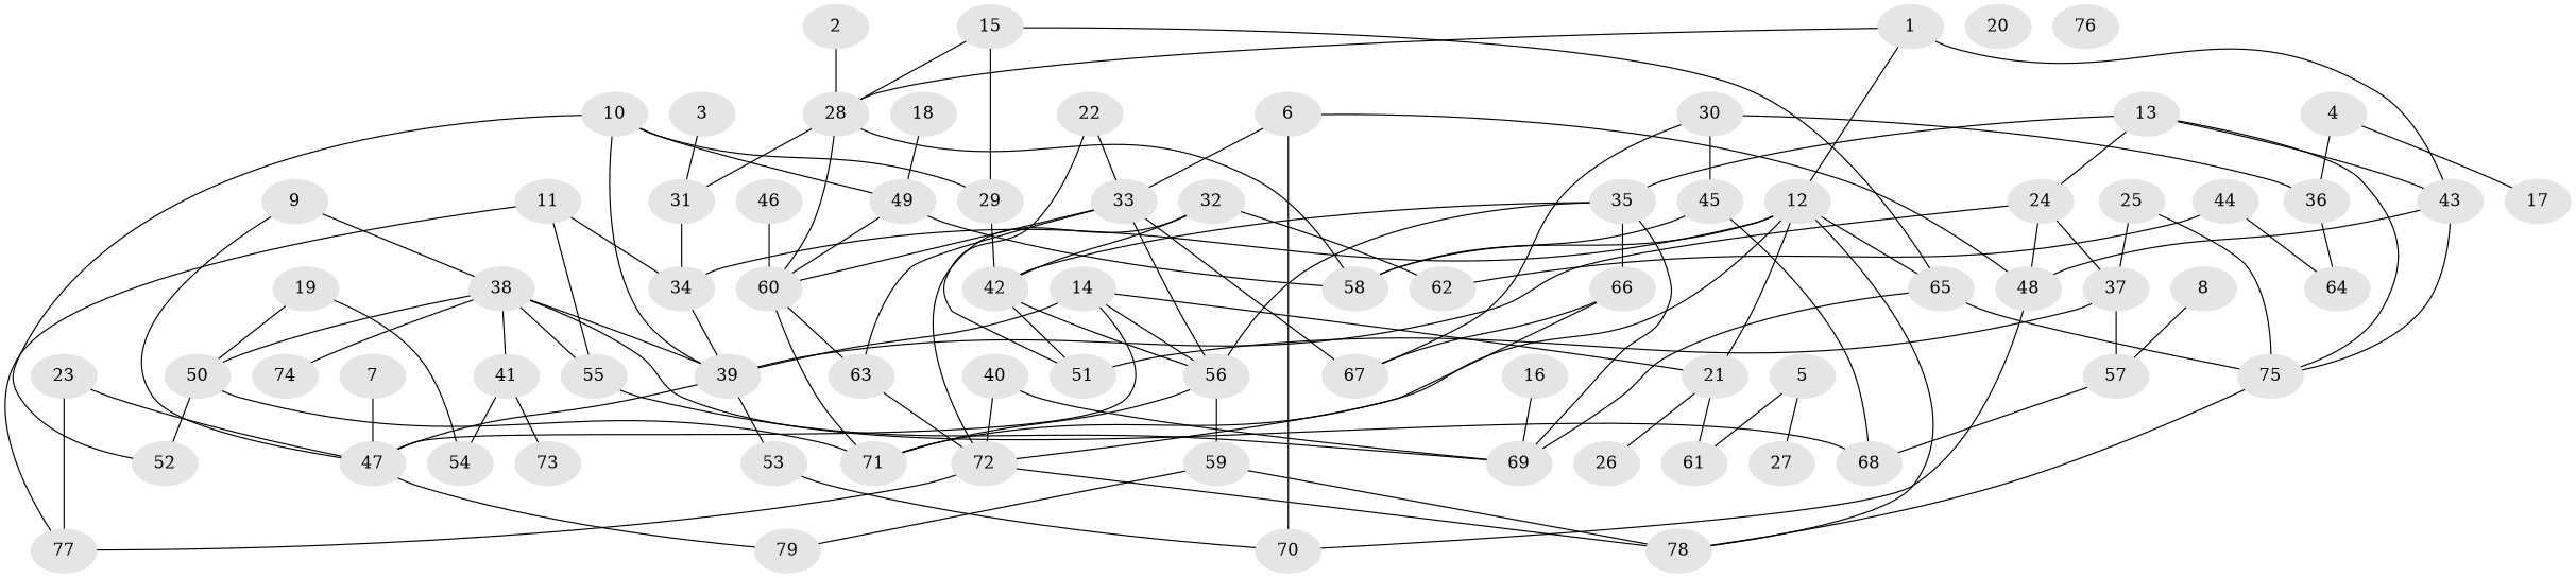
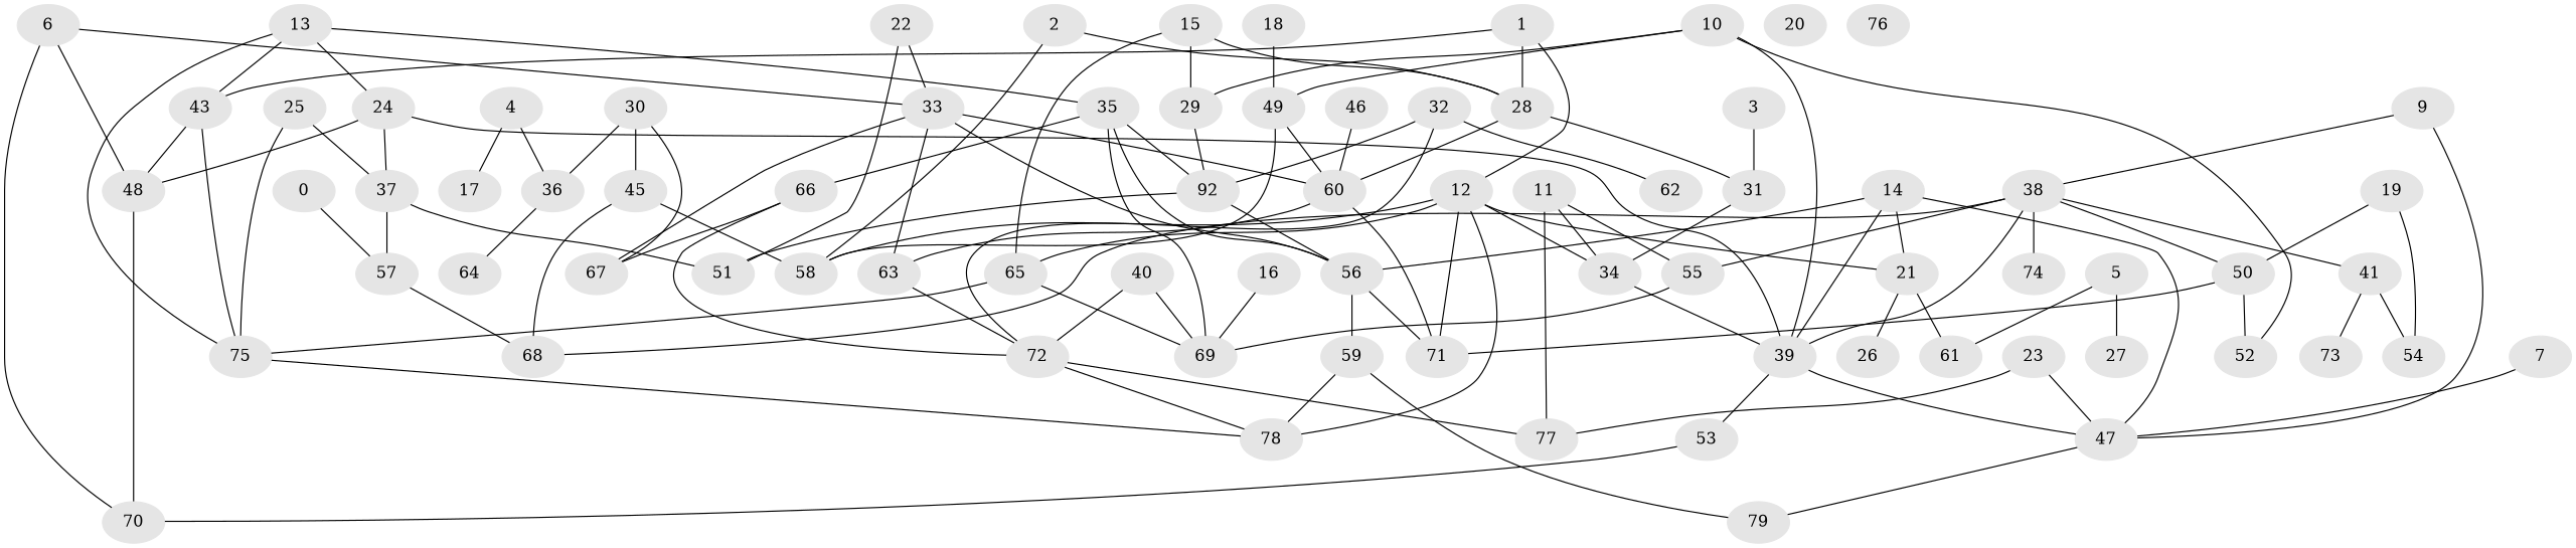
  graph {
    node [color=gray90 style=filled]
    1
    12
    28
    43
    34
    21
    58
    65
    71
    78
    31
    60
    48
    75
    2
    3
    4
    17
    36
    64
    5
    27
    61
    6
    33
    70
    56
    67
    63
    7
    47
    79
-   8
+   8 [label=0]
    57
    68
    9
    38
    39
    55
    50
    41
    74
    10
    29
    49
    52
-   42
+   42 [label=92]
    53
    51
    11
    77
    69
    26
    13
    24
    35
    37
    66
    14
    59
    15
    16
    18
    19
    54
    20
    22
    23
    25
    30
    45
    32
    62
    72
    73
    40
-   44
    46
    76
    1 -- 12
    1 -- 28
    1 -- 43
    12 -- 34
    12 -- 21
    12 -- 58
    12 -- 65
    12 -- 71
    12 -- 78
-   28 -- 58
+   2 -- 58
    28 -- 31
    28 -- 60
    43 -- 48
    43 -- 75
    34 -- 39
    21 -- 61
    21 -- 26
    65 -- 75
    65 -- 69
    31 -- 34
    60 -- 71
    60 -- 63
    48 -- 70
    75 -- 78
    2 -- 28
    3 -- 31
    4 -- 17
    4 -- 36
    36 -- 64
    5 -- 27
    5 -- 61
    6 -- 48
    6 -- 33
    6 -- 70
    33 -- 60
    33 -- 56
    33 -- 67
    33 -- 63
    56 -- 71
    56 -- 59
    63 -- 72
    7 -- 47
    47 -- 79
    8 -- 57
    57 -- 68
    9 -- 47
    9 -- 38
    38 -- 68
    38 -- 39
    38 -- 55
    38 -- 50
    38 -- 41
    38 -- 74
    39 -- 47
    39 -- 53
    55 -- 69
    50 -- 71
    50 -- 52
    41 -- 54
    41 -- 73
    10 -- 39
    10 -- 29
    10 -- 49
    10 -- 52
    29 -- 42
    49 -- 58
    49 -- 60
    42 -- 56
    42 -- 51
    53 -- 70
    11 -- 34
    11 -- 55
    11 -- 77
    13 -- 43
    13 -- 75
    13 -- 24
    13 -- 35
    24 -- 48
    24 -- 39
    24 -- 37
    35 -- 56
    35 -- 42
    35 -- 69
    35 -- 66
    37 -- 57
    37 -- 51
    66 -- 67
    66 -- 72
    14 -- 21
    14 -- 56
    14 -- 47
    14 -- 39
    59 -- 78
    59 -- 79
    15 -- 28
    15 -- 65
    15 -- 29
    16 -- 69
    18 -- 49
    19 -- 50
    19 -- 54
    22 -- 33
    22 -- 51
    23 -- 47
    23 -- 77
    25 -- 75
    25 -- 37
    30 -- 36
    30 -- 67
    30 -- 45
    45 -- 58
    45 -- 68
    32 -- 42
    32 -- 62
    32 -- 72
    72 -- 78
    72 -- 77
    40 -- 69
    40 -- 72
-   44 -- 64
-   44 -- 62
    46 -- 60
  }
